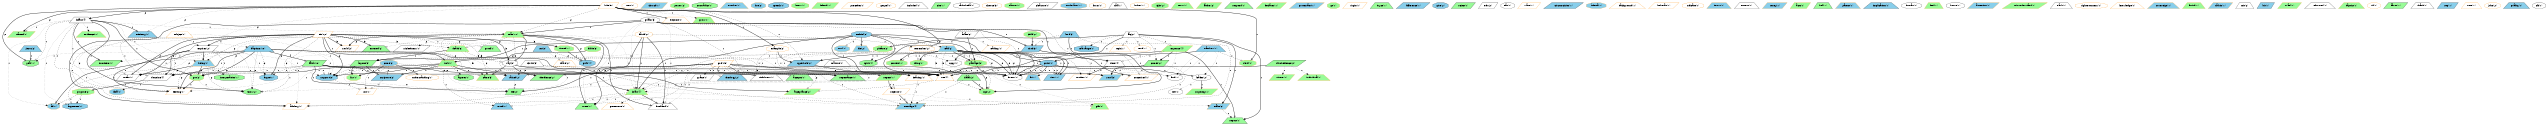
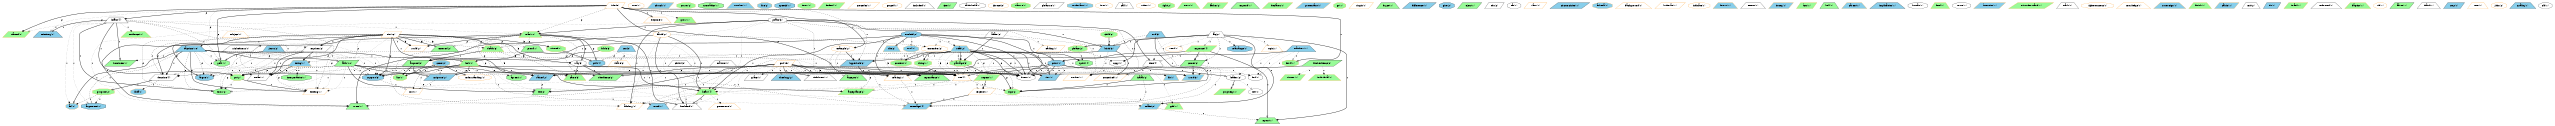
  digraph {
    node [color=darkorange fillcolor=white shape=octagon style=filled]
    edge [arrowhead=diamond style=bold]
    n1 [label="luke(5)" shape=parallelogram]
    n2 [label="example(2)"]
    n3 [color=black label="infant(4)" shape=trapezium]
    n4 [fillcolor=palegreen label="started(1)" shape=parallelogram]
    n5 [color=black fillcolor=skyblue label="ministry(1)" shape=trapezium]
    n6 [fillcolor=palegreen label="devil(1)"]
    n7 [fillcolor=palegreen label="man(11)" shape=trapezium]
    n8 [color=black fillcolor=skyblue label="baptism(10)" shape=trapezium]
    n9 [label="become(1)" shape=trapezium]
    n10 [fillcolor=palegreen label="grow(1)" shape=trapezium]
    n11 [color=black fillcolor=skyblue label="hyperbole(2)" shape=parallelogram]
    n12 [color=black fillcolor=palegreen label="year(1)"]
    n13 [label="see(4)" shape=trapezium]
    n14 [color=black fillcolor=palegreen label="repentance(1)" shape=trapezium]
    n15 [fillcolor=palegreen label="evidence(1)" shape=trapezium]
    n16 [fillcolor=skyblue label="being(1)" shape=trapezium]
    n17 [fillcolor=palegreen label="gut(2)"]
    n18 [color=black fillcolor=palegreen label="hominem(1)" shape=parallelogram]
    n19 [color=black fillcolor=palegreen label="know(2)"]
    n20 [label="feeling(1)" shape=parallelogram]
    n21 [fillcolor=skyblue label="ad(1)"]
    n22 [color=black label="mean(1)" shape=parallelogram]
    n23 [color=black fillcolor=skyblue label="argument(1)"]
    n24 [color=black fillcolor=palegreen label="entered(2)" shape=trapezium]
    n25 [fillcolor=palegreen label="death(6)" shape=trapezium]
    n26 [color=black label="way(3)"]
    n27 [fillcolor=palegreen label="came(3)" shape=trapezium]
    n28 [label="world(2)" shape=parallelogram]
    n29 [fillcolor=palegreen label="heart(4)" shape=trapezium]
    n30 [label="adultry(1)" shape=parallelogram]
    n31 [color=black label="husband(1)" shape=trapezium]
    n32 [color=black fillcolor=palegreen label="wrote(1)" shape=trapezium]
    n33 [color=black fillcolor=skyblue label="guilt(4)"]
    n34 [color=black fillcolor=palegreen label="obedience(2)" shape=parallelogram]
    n35 [color=black label="wickedness(1)" shape=parallelogram]
    n36 [color=black label="doctrine(4)" shape=parallelogram]
    n37 [color=black fillcolor=skyblue label="support(3)"]
    n38 [color=black fillcolor=skyblue label="argue(1)"]
    n39 [color=black fillcolor=palegreen label="faith(10)" shape=parallelogram]
    n40 [color=black fillcolor=skyblue label="raised(2)" shape=parallelogram]
    n41 [fillcolor=palegreen label="acceptance(2)" shape=parallelogram]
    n42 [color=black fillcolor=palegreen label="life(2)" shape=parallelogram]
    n43 [fillcolor=palegreen label="sign(2)"]
    n44 [color=black fillcolor=palegreen label="interpetation(1)"]
    n45 [color=black fillcolor=palegreen label="anyone(3)" shape=parallelogram]
    n46 [fillcolor=palegreen label="repent(1)" shape=parallelogram]
    n47 [fillcolor=skyblue label="make(2)" shape=parallelogram]
    n48 [color=black fillcolor=skyblue label="truth(1)" shape=trapezium]
    n49 [label="persevere(1)" shape=trapezium]
    n50 [fillcolor=skyblue label="idea(1)"]
    n51 [fillcolor=palegreen label="purpose(2)"]
    n52 [label="sort(1)" shape=parallelogram]
    n53 [fillcolor=skyblue label="word(3)" shape=parallelogram]
    n54 [label="hearing(1)" shape=trapezium]
    n55 [fillcolor=skyblue label="message(4)" shape=parallelogram]
    n56 [label="uses(1)"]
    n57 [fillcolor=skyblue label="church(1)" shape=parallelogram]
    n58 [color=black label="faq(2)" shape=trapezium]
    n59 [label="topic(1)" shape=trapezium]
    n60 [fillcolor=palegreen label="response(4)" shape=parallelogram]
    n61 [label="send(1)"]
    n62 [fillcolor=palegreen label="please(2)"]
    n63 [color=black fillcolor=palegreen label="comes(2)" shape=parallelogram]
    n64 [color=black label="time(4)" shape=trapezium]
    n65 [color=black label="copy(1)"]
    n66 [color=black fillcolor=skyblue label="rearrange(1)"]
    n67 [color=black fillcolor=palegreen label="repost(1)" shape=trapezium]
    n68 [color=black fillcolor=palegreen label="spirit(4)"]
    n69 [label="conceived(1)" shape=parallelogram]
    n70 [label="mother(1)" shape=parallelogram]
    n71 [label="receive(1)" shape=parallelogram]
    n72 [fillcolor=palegreen label="power(2)"]
    n73 [color=black fillcolor=palegreen label="contradict(1)"]
    n74 [fillcolor=skyblue label="number(1)" shape=trapezium]
    n75 [fillcolor=skyblue label="live(2)"]
    n76 [color=black fillcolor=skyblue label="speech(1)"]
    n77 [fillcolor=palegreen label="knew(1)"]
    n78 [fillcolor=palegreen label="defend(1)" shape=parallelogram]
    n79 [label="precedes(1)" shape=parallelogram]
    n80 [label="gospel(1)"]
    n81 [color=black label="included(1)" shape=trapezium]
    n82 [color=black fillcolor=palegreen label="cite(1)" shape=parallelogram]
    n83 [color=black label="bathsheba(1)"]
    n84 [label="choose(3)"]
    n85 [fillcolor=palegreen label="nature(1)"]
    n86 [color=black fillcolor=skyblue label="point(1)"]
    n87 [fillcolor=skyblue label="fit(1)" shape=trapezium]
    n88 [color=black label="leader(2)"]
    n89 [color=black fillcolor=skyblue label="view(1)" shape=parallelogram]
    n90 [color=black label="doesn(1)"]
    n91 [color=black label="find(1)"]
    n92 [fillcolor=palegreen label="prophecy(1)" shape=parallelogram]
    n93 [color=black label="tell(1)"]
    n94 [color=black label="pleasure(1)" shape=parallelogram]
    n95 [fillcolor=skyblue label="moderator(1)"]
    n96 [label="subject(1)" shape=trapezium]
    n97 [color=black label="requires(2)" shape=parallelogram]
    n98 [label="form(1)"]
    n99 [fillcolor=palegreen label="look(1)" shape=trapezium]
    n100 [color=black fillcolor=palegreen label="agrees(1)"]
    n101 [color=black fillcolor=skyblue label="scripture(2)" shape=parallelogram]
    n102 [color=black label="call(1)" shape=trapezium]
    n103 [fillcolor=skyblue label="read(2)" shape=trapezium]
    n104 [fillcolor=palegreen label="context(1)"]
    n105 [fillcolor=palegreen label="thing(1)"]
    n106 [fillcolor=palegreen label="passage(3)"]
    n107 [fillcolor=palegreen label="list(1)"]
    n108 [label="luther(1)"]
    n109 [fillcolor=palegreen label="right(2)"]
    n110 [fillcolor=palegreen label="news(1)" shape=trapezium]
    n111 [fillcolor=palegreen label="father(2)" shape=parallelogram]
    n112 [color=black fillcolor=palegreen label="respond(1)" shape=trapezium]
    n113 [fillcolor=palegreen label="declares(1)" shape=parallelogram]
    n114 [fillcolor=skyblue label="protestant(1)" shape=parallelogram]
    n115 [fillcolor=palegreen label="go(1)"]
    n116 [label="sin(12)" shape=parallelogram]
    n117 [fillcolor=palegreen label="sinned(1)"]
    n118 [color=black fillcolor=palegreen label="proof(1)" shape=trapezium]
    n119 [color=black fillcolor=skyblue label="ezekiel(2)"]
    n120 [fillcolor=skyblue label="soul(1)"]
    n121 [fillcolor=skyblue label="die(2)" shape=trapezium]
    n122 [color=black fillcolor=skyblue label="matthew(1)" shape=trapezium]
    n123 [label="virgin(1)" shape=parallelogram]
    n124 [color=black label="psalm(3)"]
    n125 [color=black fillcolor=skyblue label="birth(3)" shape=parallelogram]
    n126 [color=black fillcolor=palegreen label="bryce(1)" shape=trapezium]
    n127 [color=black fillcolor=skyblue label="difference(1)" shape=parallelogram]
    n128 [color=black fillcolor=skyblue label="give(2)"]
    n129 [color=black fillcolor=palegreen label="reject(1)" shape=parallelogram]
    n130 [fillcolor=palegreen label="gift(1)" shape=trapezium]
    n131 [color=black label="edu(2)" shape=parallelogram]
    n132 [color=black fillcolor=skyblue label="son(3)" shape=trapezium]
    n133 [label="share(2)" shape=trapezium]
    n134 [color=black label="eat(1)"]
    n135 [label="wasn(1)" shape=parallelogram]
    n136 [fillcolor=palegreen label="child(2)"]
    n137 [color=black fillcolor=palegreen label="disobedience(2)" shape=parallelogram]
    n138 [fillcolor=palegreen label="individual(1)" shape=trapezium]
    n139 [fillcolor=palegreen label="sinner(1)" shape=parallelogram]
    n140 [color=black fillcolor=skyblue label="circumcision(1)" shape=parallelogram]
    n141 [fillcolor=skyblue label="athena(1)"]
    n142 [label="background(1)" shape=trapezium]
    n143 [label="lutheran(1)" shape=parallelogram]
    n144 [label="indicate(1)"]
    n145 [fillcolor=skyblue label="come(2)"]
    n146 [label="understanding(1)"]
    n147 [fillcolor=skyblue label="knows(1)" shape=trapezium]
    n148 [color=black label="extent(1)" shape=trapezium]
    n149 [fillcolor=skyblue label="honey(1)" shape=parallelogram]
    n150 [color=black label="mature(1)" shape=trapezium]
    n151 [fillcolor=palegreen label="bible(3)"]
    n152 [fillcolor=palegreen label="acts(1)" shape=parallelogram]
    n153 [label="david(2)"]
    n154 [label="remember(2)"]
    n155 [color=black fillcolor=palegreen label="hell(1)" shape=trapezium]
    n156 [fillcolor=skyblue label="parent(1)" shape=trapezium]
    n157 [color=black fillcolor=skyblue label="implication(1)" shape=trapezium]
    n158 [color=black label="human(1)"]
    n159 [fillcolor=palegreen label="feel(1)" shape=trapezium]
    n160 [color=black label="house(1)"]
    n161 [fillcolor=skyblue label="attention(1)" shape=parallelogram]
    n162 [color=black fillcolor=skyblue label="lord(3)" shape=trapezium]
    n163 [label="god(15)" shape=parallelogram]
    n164 [color=black label="grace(1)" shape=parallelogram]
    n165 [color=black fillcolor=skyblue label="theology(2)" shape=trapezium]
    n166 [color=black label="sinfulness(1)" shape=trapezium]
    n167 [color=black fillcolor=palegreen label="accepts(1)" shape=trapezium]
    n168 [fillcolor=palegreen label="misunderstand(1)" shape=parallelogram]
    n169 [color=black label="mark(1)" shape=trapezium]
    n170 [label="righteousness(1)"]
    n171 [label="knowledge(1)" shape=trapezium]
    n172 [color=black label="christ(3)" shape=trapezium]
    n173 [fillcolor=skyblue label="sovereign(1)" shape=trapezium]
    n174 [fillcolor=palegreen label="finish(1)" shape=trapezium]
    n175 [fillcolor=skyblue label="calvin(1)" shape=parallelogram]
    n176 [color=black label="mit(2)" shape=trapezium]
    n177 [color=black fillcolor=skyblue label="bit(1)" shape=parallelogram]
    n178 [fillcolor=palegreen label="israel(1)" shape=parallelogram]
    n179 [color=black label="adam(2)" shape=parallelogram]
    n180 [label="reading(1)" shape=parallelogram]
    n181 [color=black label="reformed(1)" shape=trapezium]
    n182 [fillcolor=palegreen label="baptist(1)" shape=trapezium]
    n183 [label="rid(1)"]
    n184 [color=black fillcolor=palegreen label="aaron(1)" shape=parallelogram]
    n185 [color=black fillcolor=palegreen label="isaiah(2)" shape=trapezium]
    n186 [color=black label="thank(1)" shape=trapezium]
    n187 [color=black fillcolor=skyblue label="jesus(2)" shape=trapezium]
    n188 [color=black fillcolor=skyblue label="stop(1)" shape=parallelogram]
    n189 [label="note(1)" shape=trapezium]
    n190 [label="john(2)"]
    n191 [color=black fillcolor=skyblue label="quality(1)" shape=trapezium]
    n192 [color=black label="clh(1)"]
    n1 -> n2 [label=1]
    n1 -> n3 [label=2]
    n1 -> n4 [label=2]
    n1 -> n5 [arrowhead=onormal label=2 style=dotted]
    n1 -> n6 [arrowhead=onormal label=1]
    n1 -> n7 [label=2 style=dashed]
    n1 -> n8 [label=2 style=dotted]
    n1 -> n9 [arrowhead=onormal label=1]
    n1 -> n10 [label=1 style=dotted]
    n1 -> n11 [label=1 style=dashed]
    n1 -> n12 [arrowhead=onormal label=2]
    n1 -> n13 [label=2]
    n2 -> n11 [label=1]
    n2 -> n13 [arrowhead=onormal label=1 style=dashed]
    n2 -> n14 [label=1 style=dashed]
    n3 -> n4 [arrowhead=onormal label=1 style=dotted]
    n3 -> n5 [arrowhead=onormal label=1]
    n3 -> n7 [label=1 style=dotted]
    n3 -> n12 [arrowhead=onormal label=1 style=dashed]
    n3 -> n15 [label=1 style=dotted]
-   n3 -> n16 [label=1 style=dotted]
    n3 -> n17 [label=1]
    n3 -> n18 [arrowhead=onormal label=1]
    n3 -> n19 [arrowhead=onormal label=1]
    n3 -> n20 [label=1 style=dashed]
    n3 -> n21 [label=1 style=dotted]
    n3 -> n22 [arrowhead=onormal label=1 style=dashed]
    n3 -> n23 [arrowhead=onormal label=1 style=dotted]
    n7 -> n24 [arrowhead=onormal label=2 style=dotted]
    n7 -> n25 [arrowhead=onormal label=2 style=dashed]
    n7 -> n26 [arrowhead=onormal label=2]
    n7 -> n27 [arrowhead=onormal label=2 style=dashed]
    n7 -> n28 [label=2]
    n7 -> n29 [arrowhead=onormal label=1 style=dotted]
    n7 -> n30 [label=1 style=dashed]
    n7 -> n31 [arrowhead=onormal label=1]
    n7 -> n32 [label=1]
    n7 -> n33 [arrowhead=onormal label=2]
    n7 -> n34 [label=2 style=dashed]
    n7 -> n35 [label=1 style=dotted]
    n8 -> n12 [label=1 style=dotted]
    n8 -> n18 [label=1 style=dotted]
    n8 -> n19 [arrowhead=onormal label=2 style=dashed]
    n8 -> n20 [arrowhead=onormal label=2]
    n8 -> n21 [arrowhead=onormal label=1]
    n8 -> n22 [label=2 style=dotted]
    n8 -> n23 [arrowhead=onormal label=1 style=dashed]
    n8 -> n36 [label=1]
    n8 -> n37 [arrowhead=onormal label=1 style=dotted]
    n8 -> n38 [label=2 style=dashed]
    n8 -> n39 [arrowhead=onormal label=4]
    n8 -> n40 [label=2 style=dotted]
    n8 -> n41 [label=1]
    n8 -> n42 [label=2 style=dotted]
    n8 -> n43 [arrowhead=onormal label=1 style=dashed]
    n11 -> n13 [label=1]
    n13 -> n41 [arrowhead=onormal label=1 style=dashed]
    n13 -> n43 [label=1 style=dashed]
    n16 -> n17 [arrowhead=onormal label=2]
    n16 -> n19 [label=2 style=dashed]
    n16 -> n20 [label=2 style=dashed]
    n16 -> n22 [label=2]
    n16 -> n44 [label=1 style=dashed]
    n17 -> n19 [label=1 style=dotted]
    n17 -> n20 [label=1]
    n25 -> n26 [arrowhead=onormal label=3 style=dashed]
    n25 -> n27 [label=5 style=dotted]
    n25 -> n45 [label=1]
    n26 -> n27 [arrowhead=onormal label=1]
    n26 -> n29 [label=1]
    n26 -> n34 [arrowhead=onormal label=1]
    n26 -> n46 [arrowhead=onormal label=1 style=dotted]
    n29 -> n30 [arrowhead=onormal label=1 style=dashed]
    n29 -> n31 [arrowhead=onormal label=1]
    n29 -> n32 [label=1 style=dotted]
    n29 -> n47 [label=1 style=dotted]
    n29 -> n48 [arrowhead=onormal label=1 style=dotted]
    n29 -> n49 [label=1 style=dotted]
    n36 -> n50 [label=1 style=dashed]
    n36 -> n51 [arrowhead=onormal label=1]
    n37 -> n52 [arrowhead=onormal label=1 style=dashed]
    n39 -> n19 [arrowhead=onormal label=1 style=dotted]
    n39 -> n20 [label=1 style=dotted]
    n39 -> n22 [label=1 style=dashed]
    n39 -> n36 [label=1 style=dotted]
    n39 -> n37 [arrowhead=onormal label=1 style=dashed]
    n39 -> n38 [label=1 style=dashed]
    n39 -> n40 [label=1]
    n39 -> n42 [label=1]
    n39 -> n53 [arrowhead=onormal label=2]
    n39 -> n54 [label=2]
    n39 -> n55 [arrowhead=onormal label=0 style=dotted]
    n40 -> n42 [arrowhead=onormal label=2 style=dotted]
    n45 -> n36 [arrowhead=onormal label=1 style=dotted]
    n45 -> n37 [label=1 style=dashed]
    n45 -> n101 [arrowhead=onormal label=1]
    n45 -> n107 [label=1]
    n46 -> n29 [arrowhead=onormal label=1 style=dotted]
    n46 -> n29 [label=1 style=dotted]
    n46 -> n71 [arrowhead=onormal label=1 style=dotted]
    n46 -> n71 [label=1]
    n47 -> n67 [label=1 style=dashed]
    n51 -> n21 [label=1 style=dashed]
    n51 -> n23 [label=1 style=dashed]
    n54 -> n55 [label=1 style=dashed]
    n58 -> n47 [label=1]
    n58 -> n59 [arrowhead=onormal label=1 style=dotted]
    n58 -> n60 [arrowhead=onormal label=1 style=dashed]
    n58 -> n61 [arrowhead=onormal label=1 style=dotted]
    n58 -> n62 [arrowhead=onormal label=1]
    n58 -> n63 [label=1 style=dashed]
    n58 -> n64 [label=1 style=dotted]
    n58 -> n65 [label=1]
    n58 -> n66 [label=1 style=dashed]
    n58 -> n67 [label=1]
    n60 -> n53 [label=1 style=dotted]
    n60 -> n54 [arrowhead=onormal label=1]
    n60 -> n63 [label=1]
    n60 -> n64 [arrowhead=onormal label=1 style=dashed]
    n60 -> n67 [arrowhead=onormal label=1]
    n62 -> n29 [label=1 style=dashed]
    n62 -> n46 [arrowhead=onormal label=1 style=dotted]
    n62 -> n46 [arrowhead=onormal label=1 style=dotted]
    n62 -> n65 [label=1 style=dashed]
    n62 -> n68 [label=1 style=dotted]
    n63 -> n53 [label=1]
    n63 -> n54 [arrowhead=onormal label=1 style=dashed]
    n63 -> n55 [arrowhead=onormal label=1 style=dashed]
    n64 -> n69 [arrowhead=onormal label=1 style=dotted]
    n64 -> n70 [label=1]
    n71 -> n55 [arrowhead=onormal label=1]
    n71 -> n130 [arrowhead=onormal label=1 style=dotted]
    n86 -> n13 [arrowhead=onormal label=1]
    n86 -> n13 [arrowhead=onormal label=1 style=dashed]
    n86 -> n87 [label=1 style=dotted]
    n86 -> n88 [arrowhead=onormal label=1]
    n86 -> n89 [arrowhead=onormal label=1 style=dashed]
    n86 -> n89 [label=1 style=dashed]
    n86 -> n90 [arrowhead=onormal label=1 style=dashed]
    n86 -> n90 [label=1]
    n86 -> n90 [arrowhead=onormal label=1 style=dotted]
    n86 -> n90 [arrowhead=onormal label=1]
    n86 -> n91 [label=1 style=dotted]
    n86 -> n91 [arrowhead=onormal label=1 style=dashed]
    n88 -> n92 [arrowhead=onormal label=1]
    n88 -> n93 [arrowhead=onormal label=1 style=dotted]
    n96 -> n36 [arrowhead=onormal label=1 style=dashed]
    n96 -> n37 [label=1 style=dotted]
    n96 -> n97 [label=1 style=dotted]
    n97 -> n16 [label=1]
    n97 -> n17 [label=1 style=dashed]
    n97 -> n19 [label=1 style=dotted]
-   n97 -> n20 [arrowhead=onormal label=1]
+   n97 -> n20 [arrowhead=onormal label=1 style=dotted]
    n97 -> n22 [label=1]
    n97 -> n36 [arrowhead=onormal label=1 style=dashed]
    n97 -> n37 [label=1 style=dotted]
    n97 -> n38 [label=1 style=dotted]
    n99 -> n13 [arrowhead=onormal label=1]
    n99 -> n13 [label=1]
    n99 -> n17 [label=1]
    n99 -> n37 [label=1]
    n99 -> n100 [label=1 style=dashed]
    n99 -> n101 [arrowhead=onormal label=1]
    n101 -> n52 [arrowhead=onormal label=1 style=dashed]
    n103 -> n13 [label=3 style=dotted]
    n103 -> n13 [arrowhead=onormal label=3 style=dashed]
    n103 -> n45 [arrowhead=onormal label=1 style=dashed]
    n103 -> n45 [label=1 style=dotted]
    n103 -> n86 [arrowhead=onormal label=1]
    n103 -> n87 [arrowhead=onormal label=1 style=dotted]
    n103 -> n89 [arrowhead=onormal label=1]
    n103 -> n89 [label=1]
    n103 -> n90 [label=2 style=dashed]
    n103 -> n90 [arrowhead=onormal label=2]
    n103 -> n90 [arrowhead=onormal label=2]
    n103 -> n90 [label=2 style=dotted]
    n103 -> n104 [label=1]
    n103 -> n104 [arrowhead=onormal label=1 style=dotted]
    n103 -> n105 [arrowhead=onormal label=1 style=dotted]
    n103 -> n105 [label=1]
    n103 -> n106 [arrowhead=onormal label=1 style=dashed]
    n103 -> n106 [label=1]
    n106 -> n13 [arrowhead=onormal label=1 style=dotted]
    n106 -> n90 [arrowhead=onormal label=1 style=dashed]
    n106 -> n90 [label=1]
    n116 -> n16 [label=2 style=dashed]
    n116 -> n17 [label=2 style=dotted]
    n116 -> n19 [arrowhead=onormal label=2 style=dashed]
    n116 -> n20 [arrowhead=onormal label=2 style=dotted]
    n116 -> n22 [arrowhead=onormal label=2]
    n116 -> n24 [arrowhead=onormal label=3]
    n116 -> n25 [label=3 style=dashed]
    n116 -> n26 [label=3]
    n116 -> n27 [label=3 style=dashed]
    n116 -> n28 [label=3]
    n116 -> n36 [label=2]
    n116 -> n37 [label=2]
    n116 -> n38 [arrowhead=onormal label=2]
    n116 -> n97 [label=1]
    n116 -> n99 [arrowhead=onormal label=1]
    n116 -> n117 [label=3]
    n116 -> n118 [arrowhead=onormal label=2 style=dotted]
    n117 -> n33 [arrowhead=onormal label=1]
    n119 -> n13 [label=1]
    n119 -> n29 [arrowhead=onormal label=1]
    n119 -> n45 [arrowhead=onormal label=1]
    n119 -> n68 [label=1]
    n119 -> n90 [arrowhead=onormal label=1]
    n119 -> n90 [label=1]
    n119 -> n103 [label=1 style=dashed]
    n119 -> n120 [arrowhead=onormal label=1 style=dashed]
    n119 -> n121 [arrowhead=onormal label=1]
    n122 -> n6 [arrowhead=onormal label=1 style=dashed]
    n122 -> n86 [label=1]
    n122 -> n88 [label=1 style=dotted]
    n122 -> n91 [arrowhead=onormal label=1 style=dotted]
    n122 -> n91 [label=1 style=dotted]
    n124 -> n7 [label=1]
    n124 -> n14 [arrowhead=onormal label=1 style=dashed]
    n124 -> n29 [label=1 style=dotted]
    n124 -> n30 [arrowhead=onormal label=1]
    n124 -> n31 [arrowhead=onormal label=1 style=dotted]
    n124 -> n32 [arrowhead=onormal label=1 style=dotted]
    n124 -> n64 [arrowhead=onormal label=1]
    n124 -> n69 [arrowhead=onormal label=1 style=dashed]
    n124 -> n70 [label=1 style=dashed]
    n124 -> n125 [arrowhead=onormal label=1]
    n125 -> n11 [label=1]
    n125 -> n69 [arrowhead=onormal label=1]
    n125 -> n70 [arrowhead=onormal label=1 style=dashed]
    n132 -> n33 [arrowhead=onormal label=2 style=dashed]
    n132 -> n133 [arrowhead=onormal label=2 style=dotted]
    n136 -> n125 [label=1]
    n137 -> n34 [arrowhead=onormal label=1]
    n137 -> n138 [label=1 style=dotted]
    n137 -> n139 [label=1 style=dotted]
    n145 -> n36 [label=1 style=dashed]
    n145 -> n37 [arrowhead=onormal label=1 style=dashed]
    n145 -> n48 [label=1 style=dashed]
    n145 -> n52 [label=1 style=dashed]
    n145 -> n101 [arrowhead=onormal label=1 style=dashed]
    n145 -> n107 [label=1]
    n145 -> n146 [arrowhead=onormal label=1]
    n150 -> n19 [arrowhead=onormal label=1 style=dotted]
    n150 -> n53 [label=1 style=dotted]
    n151 -> n13 [label=1 style=dotted]
    n151 -> n99 [label=2]
    n153 -> n29 [arrowhead=onormal label=1]
    n153 -> n30 [label=1 style=dotted]
    n153 -> n31 [label=1]
    n153 -> n32 [label=1]
    n153 -> n154 [label=1 style=dashed]
    n154 -> n106 [arrowhead=onormal label=1 style=dotted]
    n162 -> n43 [label=1]
    n162 -> n55 [arrowhead=onormal label=1 style=dashed]
    n162 -> n125 [arrowhead=onormal label=1 style=dashed]
    n163 -> n13 [arrowhead=onormal label=3 style=dashed]
    n163 -> n14 [arrowhead=onormal label=1]
    n163 -> n30 [label=1 style=dashed]
    n163 -> n31 [arrowhead=onormal label=1 style=dotted]
    n163 -> n32 [arrowhead=onormal label=1 style=dashed]
    n163 -> n40 [arrowhead=onormal label=2]
    n163 -> n41 [arrowhead=onormal label=2 style=dashed]
    n163 -> n42 [arrowhead=onormal label=1]
    n163 -> n43 [label=2]
    n163 -> n54 [arrowhead=onormal label=1 style=dotted]
    n163 -> n55 [arrowhead=onormal label=1 style=dashed]
    n163 -> n90 [label=1]
    n163 -> n90 [label=1 style=dotted]
    n163 -> n130 [label=1 style=dotted]
    n163 -> n164 [label=1 style=dashed]
    n163 -> n165 [arrowhead=onormal label=1 style=dashed]
    n163 -> n166 [arrowhead=onormal label=1]
    n163 -> n167 [arrowhead=onormal label=1 style=dotted]
    n172 -> n40 [label=2 style=dotted]
    n172 -> n42 [label=1 style=dotted]
    n172 -> n54 [arrowhead=onormal label=1 style=dashed]
    n172 -> n55 [arrowhead=onormal label=1 style=dashed]
    n179 -> n106 [label=1]
    n179 -> n154 [arrowhead=onormal label=1 style=dotted]
    n179 -> n180 [arrowhead=onormal label=1 style=dotted]
    n185 -> n43 [arrowhead=onormal label=1]
    n185 -> n55 [label=1 style=dashed]
    n187 -> n12 [arrowhead=onormal label=1]
  }
